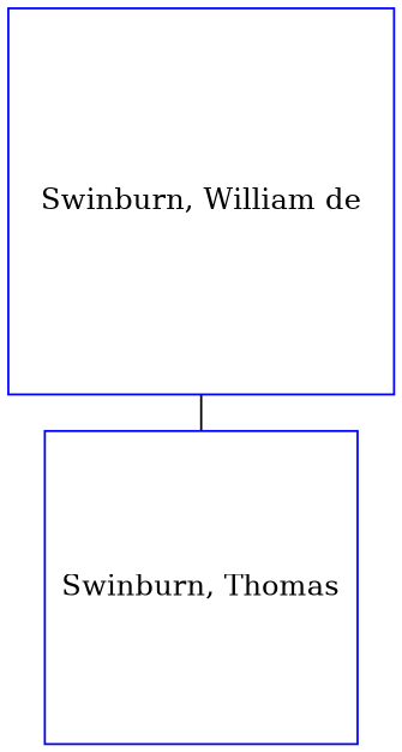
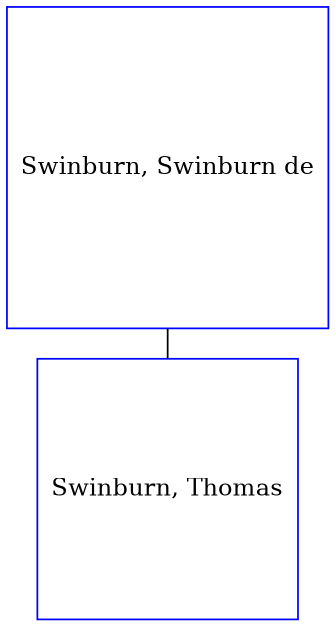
  digraph {
    rankdir=LR
    node [color=blue regular=1 shape=box]
-   n1 [label="Swinburn, William de"]
+   n1 [label="Swinburn, Swinburn de"]
    n2 [label="Swinburn, Thomas"]
    subgraph sub_1 {
      rank=same
      n1
      n2
    }
    n1 -> n2 [dir=none]
  }
